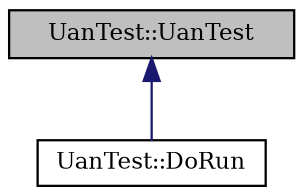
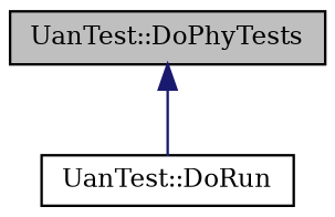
  digraph {
    rankdir=TB
    fontname="DejaVu Serif"
    node [color=black fontname="DejaVu Serif" fontsize=10 shape=record style=filled]
-   n1 [fillcolor=grey75 fontcolor=black height=0.2 label="UanTest::UanTest" width=0.4]
+   n1 [fillcolor=grey75 fontcolor=black height=0.2 label="UanTest::DoPhyTests" width=0.4]
    n2 [fillcolor=white height=0.2 label="UanTest::DoRun" width=0.4]
    n1 -> n2 [color=midnightblue dir=back fontname="DejaVu Serif" fontsize=10 labelfontname=Helvetica labelfontsize=10 style=solid]
  }
